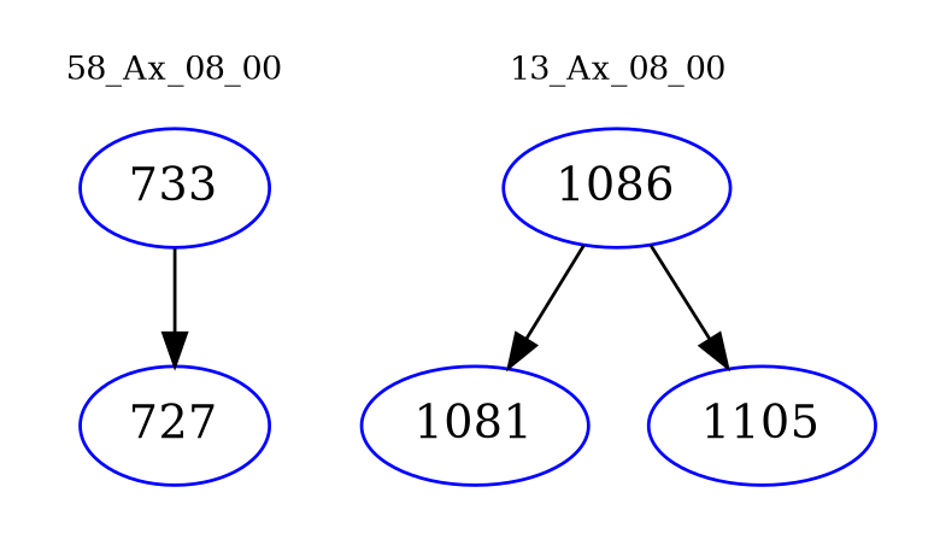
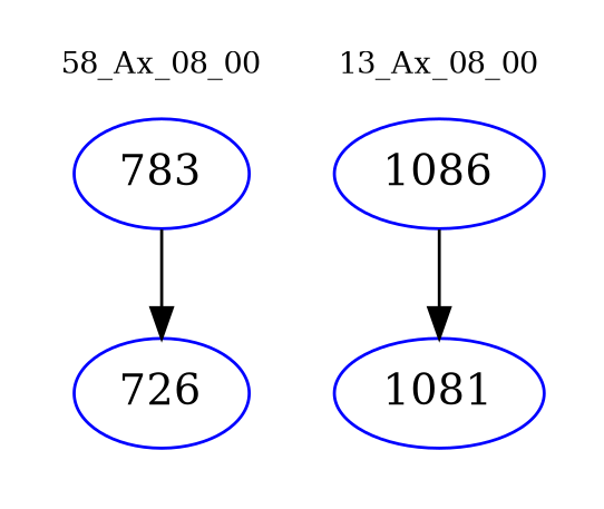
  digraph {
    node [color=blue]
    edge [color=black]
-   n1 [label=733]
-   n2 [label=727]
+   n1 [label=783]
+   n2 [label=726]
    n3 [label=1086]
    n4 [label=1081]
-   n5 [label=1105]
    subgraph cluster_1 {
      color=white
      fontsize=10
      label="58_Ax_08_00"
      n1
      n2
    }
    subgraph cluster_2 {
      color=white
      fontsize=10
      label="13_Ax_08_00"
      n3
      n4
-     n5
    }
    n1 -> n2
    n3 -> n4
-   n3 -> n5
  }
